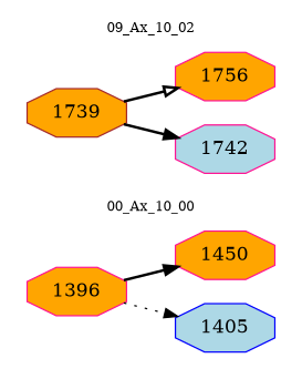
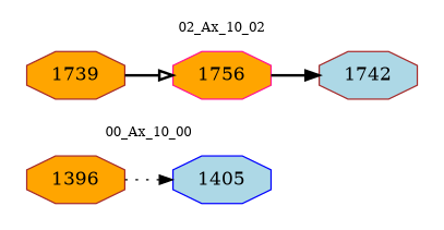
  digraph {
    rankdir=LR
    node [color=deeppink fillcolor=orange shape=octagon style=filled]
    edge [arrowhead=normal color=black style=bold]
-   n1 [label=1396]
+   n1 [color=brown label=1396]
    n2 [color=blue fillcolor=lightblue label=1405]
-   n3 [label=1450]
    n4 [color=brown label=1739]
-   n5 [fillcolor=lightblue label=1742]
+   n5 [color=brown fillcolor=lightblue label=1742]
    n6 [label=1756]
    subgraph cluster_1 {
      color=white
      fontsize=10
      label="00_Ax_10_00"
      n1
      n2
-     n3
    }
    subgraph cluster_2 {
      color=white
      fontsize=10
-     label="09_Ax_10_02"
+     label="02_Ax_10_02"
      n4
      n5
      n6
    }
    n1 -> n2 [style=dotted]
-   n1 -> n3
-   n4 -> n5
+   n6 -> n5
    n4 -> n6 [arrowhead=onormal]
  }
